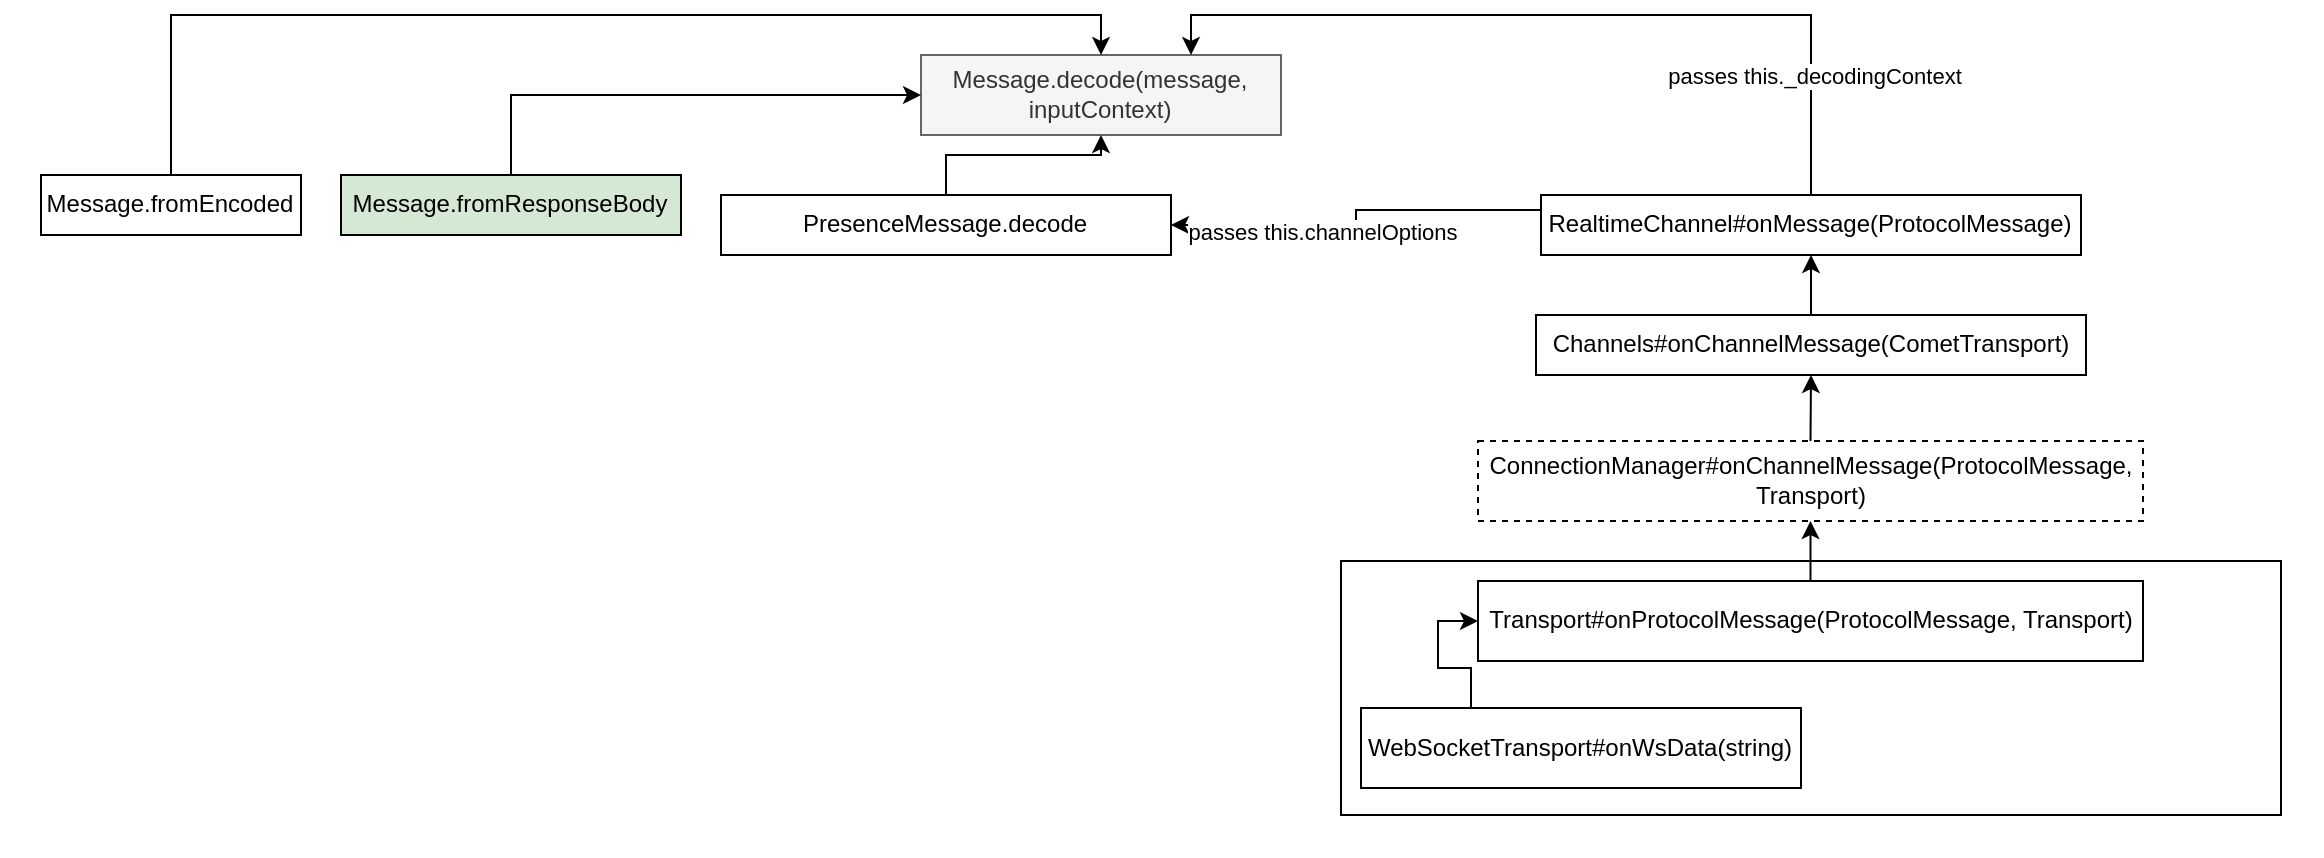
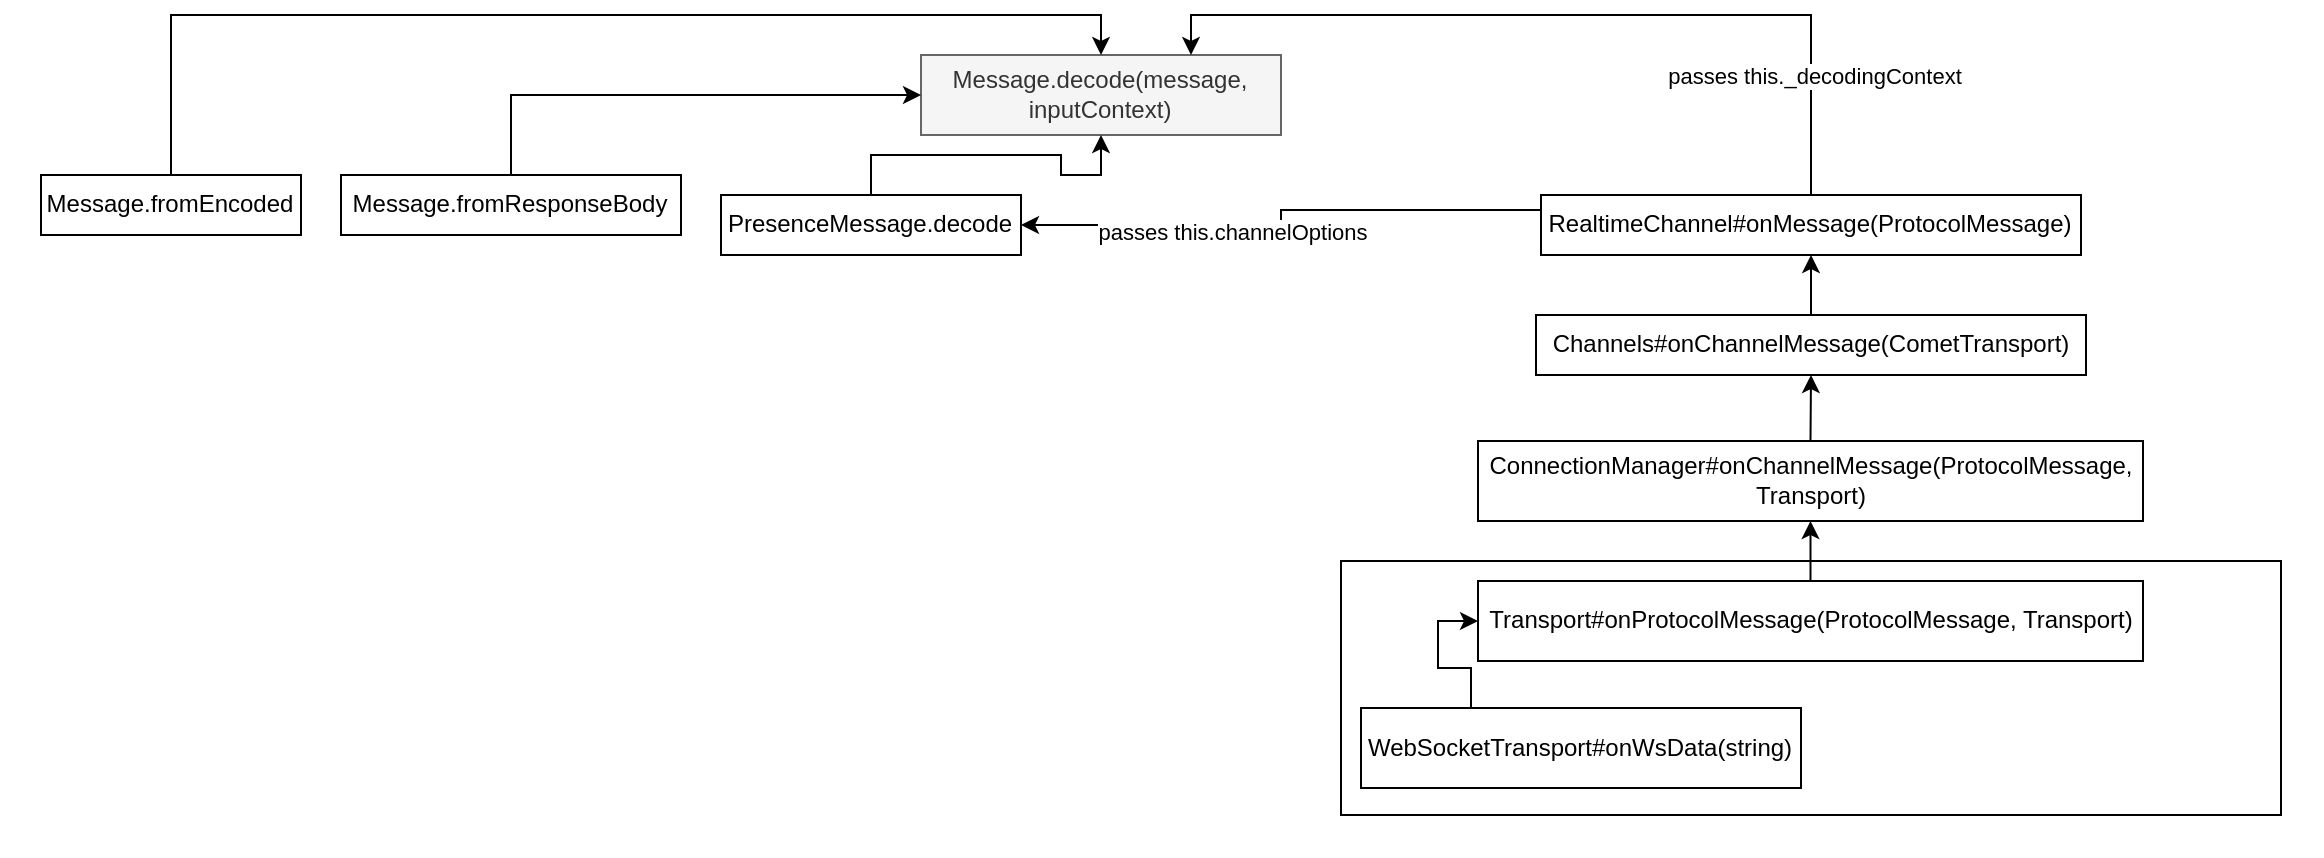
  <mxCell id="0" />
  <mxCell id="1" parent="0" />
  <mxCell id="2" value="" style="rounded=0;whiteSpace=wrap;html=1;" vertex="1" parent="1"><mxGeometry x="670" y="273" width="470" height="127" as="geometry" /></mxCell>
  <mxCell id="3" value="Message.decode(message, inputContext)" style="rounded=0;whiteSpace=wrap;html=1;fillColor=#f5f5f5;fontColor=#333333;strokeColor=#666666;" vertex="1" parent="1"><mxGeometry x="460" y="20" width="180" height="40" as="geometry" /></mxCell>
  <mxCell id="4" style="edgeStyle=orthogonalEdgeStyle;rounded=0;orthogonalLoop=1;jettySize=auto;html=1;exitX=0.5;exitY=0;exitDx=0;exitDy=0;" edge="1" parent="1" source="5" target="3"><mxGeometry relative="1" as="geometry" /></mxCell>
- <mxCell id="5" value="PresenceMessage.decode" style="rounded=0;whiteSpace=wrap;html=1;" vertex="1" parent="1"><mxGeometry x="360" y="90" width="225" height="30" as="geometry" /></mxCell>
+ <mxCell id="5" value="PresenceMessage.decode" style="rounded=0;whiteSpace=wrap;html=1;" vertex="1" parent="1"><mxGeometry x="360" y="90" width="150" height="30" as="geometry" /></mxCell>
  <mxCell id="6" style="edgeStyle=orthogonalEdgeStyle;rounded=0;orthogonalLoop=1;jettySize=auto;html=1;exitX=0.5;exitY=0;exitDx=0;exitDy=0;entryX=0;entryY=0.5;entryDx=0;entryDy=0;" edge="1" parent="1" source="7" target="3"><mxGeometry relative="1" as="geometry" /></mxCell>
- <mxCell id="7" value="Message.fromResponseBody" style="rounded=0;whiteSpace=wrap;html=1;fillColor=#d5e8d4;" vertex="1" parent="1"><mxGeometry x="170" y="80" width="170" height="30" as="geometry" /></mxCell>
+ <mxCell id="7" value="Message.fromResponseBody" style="rounded=0;whiteSpace=wrap;html=1;" vertex="1" parent="1"><mxGeometry x="170" y="80" width="170" height="30" as="geometry" /></mxCell>
  <mxCell id="8" style="edgeStyle=orthogonalEdgeStyle;rounded=0;orthogonalLoop=1;jettySize=auto;html=1;exitX=0.5;exitY=0;exitDx=0;exitDy=0;entryX=0.5;entryY=0;entryDx=0;entryDy=0;" edge="1" parent="1" source="9" target="3"><mxGeometry relative="1" as="geometry" /></mxCell>
  <mxCell id="9" value="Message.fromEncoded" style="rounded=0;whiteSpace=wrap;html=1;" vertex="1" parent="1"><mxGeometry x="20" y="80" width="130" height="30" as="geometry" /></mxCell>
  <mxCell id="10" style="edgeStyle=orthogonalEdgeStyle;rounded=0;orthogonalLoop=1;jettySize=auto;html=1;exitX=0.5;exitY=0;exitDx=0;exitDy=0;entryX=0.75;entryY=0;entryDx=0;entryDy=0;" edge="1" parent="1" source="14" target="3"><mxGeometry relative="1" as="geometry" /></mxCell>
  <mxCell id="11" value="passes this._decodingContext" style="edgeLabel;html=1;align=center;verticalAlign=middle;resizable=0;points=[];" vertex="1" connectable="0" parent="10"><mxGeometry x="-0.714" y="-1" relative="1" as="geometry"><mxPoint as="offset" /></mxGeometry></mxCell>
  <mxCell id="12" style="edgeStyle=orthogonalEdgeStyle;rounded=0;orthogonalLoop=1;jettySize=auto;html=1;exitX=0;exitY=0.25;exitDx=0;exitDy=0;entryX=1;entryY=0.5;entryDx=0;entryDy=0;" edge="1" parent="1" source="14" target="5"><mxGeometry relative="1" as="geometry" /></mxCell>
  <mxCell id="13" value="passes this.channelOptions" style="edgeLabel;html=1;align=center;verticalAlign=middle;resizable=0;points=[];" vertex="1" connectable="0" parent="12"><mxGeometry x="0.211" y="3" relative="1" as="geometry"><mxPoint as="offset" /></mxGeometry></mxCell>
  <mxCell id="14" value="RealtimeChannel#onMessage(ProtocolMessage)" style="rounded=0;whiteSpace=wrap;html=1;" vertex="1" parent="1"><mxGeometry x="770" y="90" width="270" height="30" as="geometry" /></mxCell>
  <mxCell id="15" style="edgeStyle=orthogonalEdgeStyle;rounded=0;orthogonalLoop=1;jettySize=auto;html=1;exitX=0.5;exitY=0;exitDx=0;exitDy=0;" edge="1" parent="1" source="16" target="14"><mxGeometry relative="1" as="geometry" /></mxCell>
  <mxCell id="16" value="Channels#onChannelMessage(CometTransport)" style="rounded=0;whiteSpace=wrap;html=1;" vertex="1" parent="1"><mxGeometry x="767.5" y="150" width="275" height="30" as="geometry" /></mxCell>
  <mxCell id="17" style="edgeStyle=orthogonalEdgeStyle;rounded=0;orthogonalLoop=1;jettySize=auto;html=1;exitX=0.5;exitY=0;exitDx=0;exitDy=0;entryX=0.5;entryY=1;entryDx=0;entryDy=0;" edge="1" parent="1" source="18" target="16"><mxGeometry relative="1" as="geometry" /></mxCell>
- <mxCell id="18" value="ConnectionManager#onChannelMessage(ProtocolMessage, Transport)" style="rounded=0;whiteSpace=wrap;html=1;dashed=1;" vertex="1" parent="1"><mxGeometry x="738.5" y="213" width="332.5" height="40" as="geometry" /></mxCell>
+ <mxCell id="18" value="ConnectionManager#onChannelMessage(ProtocolMessage, Transport)" style="rounded=0;whiteSpace=wrap;html=1;" vertex="1" parent="1"><mxGeometry x="738.5" y="213" width="332.5" height="40" as="geometry" /></mxCell>
  <mxCell id="19" style="edgeStyle=orthogonalEdgeStyle;rounded=0;orthogonalLoop=1;jettySize=auto;html=1;exitX=0.5;exitY=0;exitDx=0;exitDy=0;entryX=0.5;entryY=1;entryDx=0;entryDy=0;" edge="1" parent="1" source="20" target="18"><mxGeometry relative="1" as="geometry" /></mxCell>
  <mxCell id="20" value="Transport#onProtocolMessage(ProtocolMessage, Transport)" style="rounded=0;whiteSpace=wrap;html=1;" vertex="1" parent="1"><mxGeometry x="738.5" y="283" width="332.5" height="40" as="geometry" /></mxCell>
  <mxCell id="21" style="edgeStyle=orthogonalEdgeStyle;rounded=0;orthogonalLoop=1;jettySize=auto;html=1;exitX=0.25;exitY=0;exitDx=0;exitDy=0;entryX=0;entryY=0.5;entryDx=0;entryDy=0;" edge="1" parent="1" source="22" target="20"><mxGeometry relative="1" as="geometry" /></mxCell>
  <mxCell id="22" value="WebSocketTransport#onWsData(string)" style="rounded=0;whiteSpace=wrap;html=1;" vertex="1" parent="1"><mxGeometry x="680" y="346.5" width="220" height="40" as="geometry" /></mxCell>
